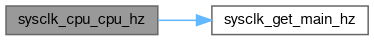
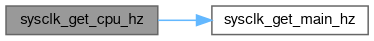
  digraph {
    rankdir=LR
    node [fontname=FreeSans fontsize=10 shape=box style=filled]
-   n1 [color=gray40 fillcolor=grey60 fontcolor=black height=0.2 label=sysclk_cpu_cpu_hz width=0.4]
+   n1 [color=gray40 fillcolor=grey60 fontcolor=black height=0.2 label=sysclk_get_cpu_hz width=0.4]
    n2 [color=grey40 fillcolor=white height=0.2 label=sysclk_get_main_hz width=0.4]
    n1 -> n2 [color=steelblue1 fontname=FreeSans fontsize=10 labelfontname=FreeSans labelfontsize=10 style=solid]
  }
